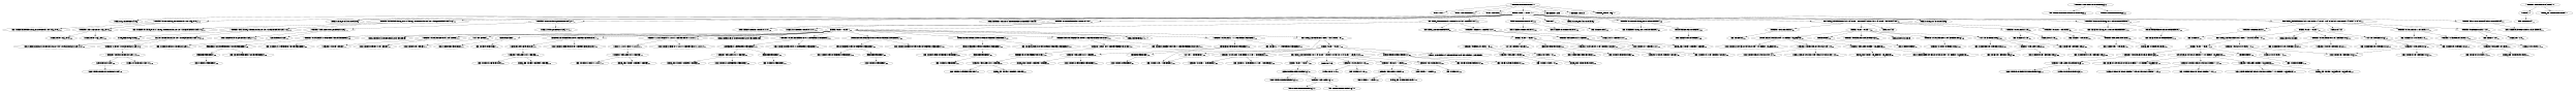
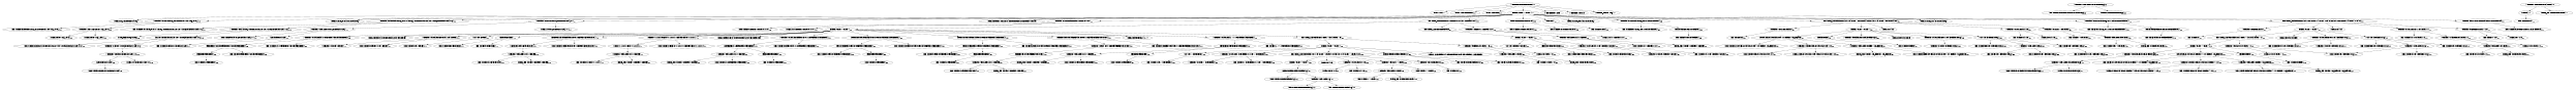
  digraph {
    fontname=Lato
    node [fontname=Lato]
    edge [fontname=Lato]
    n1 [label=<(METHOD,removeOrphanFiles)<SUB>162</SUB>>]
    n2 [label=<(PARAM,this)<SUB>162</SUB>>]
    n3 [label=<(PARAM,Set nonOrphans)<SUB>162</SUB>>]
    n4 [label=<(PARAM,File toDir)<SUB>162</SUB>>]
    n5 [label=<(BLOCK,&lt;empty&gt;,&lt;empty&gt;)<SUB>162</SUB>>]
    n6 [label=<(MODIFIER,PRIVATE)>]
    n7 [label=<(MODIFIER,VIRTUAL)>]
    n8 [label=<(METHOD_RETURN,int[])<SUB>162</SUB>>]
    n9 [label=<(LOCAL,int[] removedCount: int[])>]
    n10 [label=<(&lt;operator&gt;.assignment,int[] removedCount = new int[] { 0, 0 })<SUB>163</SUB>>]
    n11 [label=<(LOCAL,String[] excls: java.lang.String[])>]
    n12 [label=<(&lt;operator&gt;.assignment,String[] excls = (String[]) nonOrphans.toArray(new String[nonOrphans.size() + 1]))<SUB>164</SUB>>]
    n13 [label=<(&lt;operator&gt;.assignment,excls[nonOrphans.size()] = &quot;&quot;)<SUB>167</SUB>>]
    n14 [label=<(LOCAL,DirectoryScanner ds: org.apache.tools.ant.DirectoryScanner)>]
    n15 [label=<(&lt;operator&gt;.assignment,DirectoryScanner ds = null)<SUB>169</SUB>>]
    n16 [label=<(CONTROL_STRUCTURE,if (syncTarget != null),if (syncTarget != null))<SUB>170</SUB>>]
    n17 [label=<(addExcludes,addExcludes(excls))<SUB>200</SUB>>]
    n18 [label=<(scan,scan())<SUB>202</SUB>>]
    n19 [label=<(LOCAL,String[] files: java.lang.String[])>]
    n20 [label=<(&lt;operator&gt;.assignment,String[] files = getIncludedFiles())<SUB>203</SUB>>]
    n21 [label=<(CONTROL_STRUCTURE,for (int i = 0; Some(i &lt; files.length); i++),for (int i = 0; Some(i &lt; files.length); i++))<SUB>204</SUB>>]
    n22 [label=<(LOCAL,String[] dirs: java.lang.String[])>]
    n23 [label=<(&lt;operator&gt;.assignment,String[] dirs = getIncludedDirectories())<SUB>210</SUB>>]
    n24 [label=<(CONTROL_STRUCTURE,for (int i = dirs.length - 1; Some(i &gt;= 0); --i),for (int i = dirs.length - 1; Some(i &gt;= 0); --i))<SUB>216</SUB>>]
    n25 [label=<(RETURN,return removedCount;,return removedCount;)<SUB>224</SUB>>]
    n26 [label=<(IDENTIFIER,removedCount,int[] removedCount = new int[] { 0, 0 })<SUB>163</SUB>>]
    n27 [label=<(&lt;operator&gt;.arrayInitializer,new int[] { 0, 0 })<SUB>163</SUB>>]
    n28 [label=<(IDENTIFIER,excls,String[] excls = (String[]) nonOrphans.toArray(new String[nonOrphans.size() + 1]))<SUB>164</SUB>>]
    n29 [label=<(&lt;operator&gt;.cast,(String[]) nonOrphans.toArray(new String[nonOrphans.size() + 1]))<SUB>165</SUB>>]
    n30 [label=<(&lt;operator&gt;.indexAccess,excls[nonOrphans.size()])<SUB>167</SUB>>]
    n31 [label=<(LITERAL,&quot;&quot;,excls[nonOrphans.size()] = &quot;&quot;)<SUB>167</SUB>>]
    n32 [label=<(IDENTIFIER,ds,DirectoryScanner ds = null)<SUB>169</SUB>>]
    n33 [label=<(LITERAL,null,DirectoryScanner ds = null)<SUB>169</SUB>>]
    n34 [label=<(&lt;operator&gt;.notEquals,syncTarget != null)<SUB>170</SUB>>]
    n35 [label=<(BLOCK,&lt;empty&gt;,&lt;empty&gt;)<SUB>170</SUB>>]
    n36 [label=<(CONTROL_STRUCTURE,else,else)<SUB>196</SUB>>]
    n37 [label=<(IDENTIFIER,ds,addExcludes(excls))<SUB>200</SUB>>]
    n38 [label=<(IDENTIFIER,excls,addExcludes(excls))<SUB>200</SUB>>]
    n39 [label=<(IDENTIFIER,ds,scan())<SUB>202</SUB>>]
    n40 [label=<(IDENTIFIER,files,String[] files = getIncludedFiles())<SUB>203</SUB>>]
    n41 [label=<(getIncludedFiles,getIncludedFiles())<SUB>203</SUB>>]
    n42 [label=<(LOCAL,int i: int)>]
    n43 [label=<(&lt;operator&gt;.assignment,int i = 0)<SUB>204</SUB>>]
    n44 [label=<(&lt;operator&gt;.lessThan,i &lt; files.length)<SUB>204</SUB>>]
    n45 [label=<(&lt;operator&gt;.postIncrement,i++)<SUB>204</SUB>>]
    n46 [label=<(BLOCK,&lt;empty&gt;,&lt;empty&gt;)<SUB>204</SUB>>]
    n47 [label=<(IDENTIFIER,dirs,String[] dirs = getIncludedDirectories())<SUB>210</SUB>>]
    n48 [label=<(getIncludedDirectories,getIncludedDirectories())<SUB>210</SUB>>]
    n49 [label=<(LOCAL,int i: int)>]
    n50 [label=<(&lt;operator&gt;.assignment,int i = dirs.length - 1)<SUB>216</SUB>>]
    n51 [label=<(&lt;operator&gt;.greaterEqualsThan,i &gt;= 0)<SUB>216</SUB>>]
    n52 [label=<(&lt;operator&gt;.preDecrement,--i)<SUB>216</SUB>>]
    n53 [label=<(BLOCK,&lt;empty&gt;,&lt;empty&gt;)<SUB>216</SUB>>]
    n54 [label=<(IDENTIFIER,removedCount,return removedCount;)<SUB>224</SUB>>]
    n55 [label=<(LITERAL,0,new int[] { 0, 0 })<SUB>163</SUB>>]
    n56 [label=<(LITERAL,0,new int[] { 0, 0 })<SUB>163</SUB>>]
    n57 [label=<(TYPE_REF,String[],String[])<SUB>165</SUB>>]
    n58 [label=<(toArray,nonOrphans.toArray(new String[nonOrphans.size() + 1]))<SUB>165</SUB>>]
    n59 [label=<(IDENTIFIER,nonOrphans,nonOrphans.toArray(new String[nonOrphans.size() + 1]))<SUB>165</SUB>>]
    n60 [label=<(&lt;operator&gt;.alloc,new String[nonOrphans.size() + 1])>]
    n61 [label=<(&lt;operator&gt;.addition,nonOrphans.size() + 1)<SUB>165</SUB>>]
    n62 [label=<(size,nonOrphans.size())<SUB>165</SUB>>]
    n63 [label=<(LITERAL,1,nonOrphans.size() + 1)<SUB>165</SUB>>]
    n64 [label=<(IDENTIFIER,nonOrphans,nonOrphans.size())<SUB>165</SUB>>]
    n65 [label=<(IDENTIFIER,excls,excls[nonOrphans.size()] = &quot;&quot;)<SUB>167</SUB>>]
    n66 [label=<(size,nonOrphans.size())<SUB>167</SUB>>]
    n67 [label=<(IDENTIFIER,nonOrphans,nonOrphans.size())<SUB>167</SUB>>]
    n68 [label=<(&lt;operator&gt;.fieldAccess,this.syncTarget)<SUB>170</SUB>>]
    n69 [label=<(LITERAL,null,syncTarget != null)<SUB>170</SUB>>]
    n70 [label=<(LOCAL,FileSet fs: org.apache.tools.ant.types.FileSet)>]
    n71 [label=<(&lt;operator&gt;.assignment,FileSet fs = new FileSet())<SUB>171</SUB>>]
    n72 [label=<(&lt;init&gt;,new FileSet())<SUB>171</SUB>>]
    n73 [label=<(setDir,setDir(toDir))<SUB>172</SUB>>]
    n74 [label=<(setCaseSensitive,setCaseSensitive(syncTarget.isCaseSensitive()))<SUB>173</SUB>>]
    n75 [label=<(setFollowSymlinks,setFollowSymlinks(syncTarget.isFollowSymlinks()))<SUB>174</SUB>>]
    n76 [label=<(LOCAL,PatternSet ps: org.apache.tools.ant.types.PatternSet)>]
    n77 [label=<(&lt;operator&gt;.assignment,PatternSet ps = mergePatterns(getProject()))<SUB>179</SUB>>]
    n78 [label=<(appendExcludes,appendExcludes(ps.getIncludePatterns(getProject())))<SUB>180</SUB>>]
    n79 [label=<(appendIncludes,appendIncludes(ps.getExcludePatterns(getProject())))<SUB>181</SUB>>]
    n80 [label=<(setDefaultexcludes,setDefaultexcludes(!syncTarget.getDefaultexcludes()))<SUB>182</SUB>>]
    n81 [label=<(LOCAL,FileSelector[] s: ANY)>]
    n82 [label=<(&lt;operator&gt;.assignment,ANY s = getSelectors(getProject()))<SUB>187</SUB>>]
    n83 [label=<(CONTROL_STRUCTURE,if (s.length &gt; 0),if (s.length &gt; 0))<SUB>188</SUB>>]
    n84 [label=<(&lt;operator&gt;.assignment,ds = getDirectoryScanner(getProject()))<SUB>195</SUB>>]
    n85 [label=<(BLOCK,&lt;empty&gt;,&lt;empty&gt;)<SUB>196</SUB>>]
    n86 [label=<(IDENTIFIER,this,syncTarget != null)<SUB>170</SUB>>]
    n87 [label=<(FIELD_IDENTIFIER,syncTarget,syncTarget)<SUB>170</SUB>>]
    n88 [label=<(IDENTIFIER,fs,FileSet fs = new FileSet())<SUB>171</SUB>>]
    n89 [label=<(&lt;operator&gt;.alloc,new FileSet())<SUB>171</SUB>>]
    n90 [label=<(IDENTIFIER,fs,new FileSet())<SUB>171</SUB>>]
    n91 [label=<(IDENTIFIER,fs,setDir(toDir))<SUB>172</SUB>>]
    n92 [label=<(IDENTIFIER,toDir,setDir(toDir))<SUB>172</SUB>>]
    n93 [label=<(IDENTIFIER,fs,setCaseSensitive(syncTarget.isCaseSensitive()))<SUB>173</SUB>>]
    n94 [label=<(isCaseSensitive,isCaseSensitive())<SUB>173</SUB>>]
    n95 [label=<(IDENTIFIER,fs,setFollowSymlinks(syncTarget.isFollowSymlinks()))<SUB>174</SUB>>]
    n96 [label=<(isFollowSymlinks,isFollowSymlinks())<SUB>174</SUB>>]
    n97 [label=<(IDENTIFIER,ps,PatternSet ps = mergePatterns(getProject()))<SUB>179</SUB>>]
    n98 [label=<(mergePatterns,mergePatterns(getProject()))<SUB>179</SUB>>]
    n99 [label=<(IDENTIFIER,fs,appendExcludes(ps.getIncludePatterns(getProject())))<SUB>180</SUB>>]
    n100 [label=<(getIncludePatterns,getIncludePatterns(getProject()))<SUB>180</SUB>>]
    n101 [label=<(IDENTIFIER,fs,appendIncludes(ps.getExcludePatterns(getProject())))<SUB>181</SUB>>]
    n102 [label=<(getExcludePatterns,getExcludePatterns(getProject()))<SUB>181</SUB>>]
    n103 [label=<(IDENTIFIER,fs,setDefaultexcludes(!syncTarget.getDefaultexcludes()))<SUB>182</SUB>>]
    n104 [label=<(&lt;operator&gt;.logicalNot,!syncTarget.getDefaultexcludes())<SUB>182</SUB>>]
    n105 [label=<(IDENTIFIER,s,ANY s = getSelectors(getProject()))<SUB>187</SUB>>]
    n106 [label=<(getSelectors,getSelectors(getProject()))<SUB>187</SUB>>]
    n107 [label=<(&lt;operator&gt;.greaterThan,s.length &gt; 0)<SUB>188</SUB>>]
    n108 [label=<(BLOCK,&lt;empty&gt;,&lt;empty&gt;)<SUB>188</SUB>>]
    n109 [label=<(IDENTIFIER,ds,ds = getDirectoryScanner(getProject()))<SUB>195</SUB>>]
    n110 [label=<(getDirectoryScanner,getDirectoryScanner(getProject()))<SUB>195</SUB>>]
    n111 [label=<(&lt;operator&gt;.fieldAccess,this.syncTarget)<SUB>173</SUB>>]
    n112 [label=<(IDENTIFIER,this,isCaseSensitive())<SUB>173</SUB>>]
    n113 [label=<(FIELD_IDENTIFIER,syncTarget,syncTarget)<SUB>173</SUB>>]
    n114 [label=<(&lt;operator&gt;.fieldAccess,this.syncTarget)<SUB>174</SUB>>]
    n115 [label=<(IDENTIFIER,this,isFollowSymlinks())<SUB>174</SUB>>]
    n116 [label=<(FIELD_IDENTIFIER,syncTarget,syncTarget)<SUB>174</SUB>>]
    n117 [label=<(&lt;operator&gt;.fieldAccess,this.syncTarget)<SUB>179</SUB>>]
    n118 [label=<(getProject,getProject())<SUB>179</SUB>>]
    n119 [label=<(IDENTIFIER,this,mergePatterns(getProject()))<SUB>179</SUB>>]
    n120 [label=<(FIELD_IDENTIFIER,syncTarget,syncTarget)<SUB>179</SUB>>]
    n121 [label=<(IDENTIFIER,this,getProject())<SUB>179</SUB>>]
    n122 [label=<(IDENTIFIER,ps,getIncludePatterns(getProject()))<SUB>180</SUB>>]
    n123 [label=<(getProject,getProject())<SUB>180</SUB>>]
    n124 [label=<(IDENTIFIER,this,getProject())<SUB>180</SUB>>]
    n125 [label=<(IDENTIFIER,ps,getExcludePatterns(getProject()))<SUB>181</SUB>>]
    n126 [label=<(getProject,getProject())<SUB>181</SUB>>]
    n127 [label=<(IDENTIFIER,this,getProject())<SUB>181</SUB>>]
    n128 [label=<(getDefaultexcludes,getDefaultexcludes())<SUB>182</SUB>>]
    n129 [label=<(&lt;operator&gt;.fieldAccess,this.syncTarget)<SUB>182</SUB>>]
    n130 [label=<(IDENTIFIER,this,getDefaultexcludes())<SUB>182</SUB>>]
    n131 [label=<(FIELD_IDENTIFIER,syncTarget,syncTarget)<SUB>182</SUB>>]
    n132 [label=<(&lt;operator&gt;.fieldAccess,this.syncTarget)<SUB>187</SUB>>]
    n133 [label=<(getProject,getProject())<SUB>187</SUB>>]
    n134 [label=<(IDENTIFIER,this,getSelectors(getProject()))<SUB>187</SUB>>]
    n135 [label=<(FIELD_IDENTIFIER,syncTarget,syncTarget)<SUB>187</SUB>>]
    n136 [label=<(IDENTIFIER,this,getProject())<SUB>187</SUB>>]
    n137 [label=<(&lt;operator&gt;.fieldAccess,s.length)<SUB>188</SUB>>]
    n138 [label=<(LITERAL,0,s.length &gt; 0)<SUB>188</SUB>>]
    n139 [label=<(LOCAL,NoneSelector ns: org.apache.tools.ant.types.selectors.NoneSelector)>]
    n140 [label=<(&lt;operator&gt;.assignment,NoneSelector ns = new NoneSelector())<SUB>189</SUB>>]
    n141 [label=<(&lt;init&gt;,new NoneSelector())<SUB>189</SUB>>]
    n142 [label=<(CONTROL_STRUCTURE,for (int i = 0; Some(i &lt; s.length); i++),for (int i = 0; Some(i &lt; s.length); i++))<SUB>190</SUB>>]
    n143 [label=<(appendSelector,appendSelector(ns))<SUB>193</SUB>>]
    n144 [label=<(IDENTIFIER,s,s.length &gt; 0)<SUB>188</SUB>>]
    n145 [label=<(FIELD_IDENTIFIER,length,length)<SUB>188</SUB>>]
    n146 [label=<(IDENTIFIER,ns,NoneSelector ns = new NoneSelector())<SUB>189</SUB>>]
    n147 [label=<(&lt;operator&gt;.alloc,new NoneSelector())<SUB>189</SUB>>]
    n148 [label=<(IDENTIFIER,ns,new NoneSelector())<SUB>189</SUB>>]
    n149 [label=<(LOCAL,int i: int)>]
    n150 [label=<(&lt;operator&gt;.assignment,int i = 0)<SUB>190</SUB>>]
    n151 [label=<(&lt;operator&gt;.lessThan,i &lt; s.length)<SUB>190</SUB>>]
    n152 [label=<(&lt;operator&gt;.postIncrement,i++)<SUB>190</SUB>>]
    n153 [label=<(BLOCK,&lt;empty&gt;,&lt;empty&gt;)<SUB>190</SUB>>]
    n154 [label=<(IDENTIFIER,fs,appendSelector(ns))<SUB>193</SUB>>]
    n155 [label=<(IDENTIFIER,ns,appendSelector(ns))<SUB>193</SUB>>]
    n156 [label=<(IDENTIFIER,i,int i = 0)<SUB>190</SUB>>]
    n157 [label=<(LITERAL,0,int i = 0)<SUB>190</SUB>>]
    n158 [label=<(IDENTIFIER,i,i &lt; s.length)<SUB>190</SUB>>]
    n159 [label=<(&lt;operator&gt;.fieldAccess,s.length)<SUB>190</SUB>>]
    n160 [label=<(IDENTIFIER,i,i++)<SUB>190</SUB>>]
    n161 [label=<(appendSelector,appendSelector(s[i]))<SUB>191</SUB>>]
    n162 [label=<(IDENTIFIER,s,i &lt; s.length)<SUB>190</SUB>>]
    n163 [label=<(FIELD_IDENTIFIER,length,length)<SUB>190</SUB>>]
    n164 [label=<(IDENTIFIER,ns,appendSelector(s[i]))<SUB>191</SUB>>]
    n165 [label=<(&lt;operator&gt;.indexAccess,s[i])<SUB>191</SUB>>]
    n166 [label=<(IDENTIFIER,s,appendSelector(s[i]))<SUB>191</SUB>>]
    n167 [label=<(IDENTIFIER,i,appendSelector(s[i]))<SUB>191</SUB>>]
    n168 [label=<(IDENTIFIER,fs,getDirectoryScanner(getProject()))<SUB>195</SUB>>]
    n169 [label=<(getProject,getProject())<SUB>195</SUB>>]
    n170 [label=<(IDENTIFIER,this,getProject())<SUB>195</SUB>>]
    n171 [label=<(&lt;operator&gt;.assignment,ds = new DirectoryScanner())<SUB>197</SUB>>]
    n172 [label=<(&lt;init&gt;,new DirectoryScanner())<SUB>197</SUB>>]
    n173 [label=<(setBasedir,setBasedir(toDir))<SUB>198</SUB>>]
    n174 [label=<(IDENTIFIER,ds,ds = new DirectoryScanner())<SUB>197</SUB>>]
    n175 [label=<(&lt;operator&gt;.alloc,new DirectoryScanner())<SUB>197</SUB>>]
    n176 [label=<(IDENTIFIER,ds,setBasedir(toDir))<SUB>198</SUB>>]
    n177 [label=<(IDENTIFIER,toDir,setBasedir(toDir))<SUB>198</SUB>>]
    n178 [label=<(IDENTIFIER,ds,getIncludedFiles())<SUB>203</SUB>>]
    n179 [label=<(IDENTIFIER,i,int i = 0)<SUB>204</SUB>>]
    n180 [label=<(LITERAL,0,int i = 0)<SUB>204</SUB>>]
    n181 [label=<(IDENTIFIER,i,i &lt; files.length)<SUB>204</SUB>>]
    n182 [label=<(&lt;operator&gt;.fieldAccess,files.length)<SUB>204</SUB>>]
    n183 [label=<(IDENTIFIER,i,i++)<SUB>204</SUB>>]
    n184 [label=<(LOCAL,File f: java.io.File)>]
    n185 [label=<(&lt;operator&gt;.assignment,File f = new File(toDir, files[i]))<SUB>205</SUB>>]
    n186 [label=<(&lt;init&gt;,new File(toDir, files[i]))<SUB>205</SUB>>]
    n187 [label=<(log,log(&quot;Removing orphan file: &quot; + f, Project.MSG_DEBUG))<SUB>206</SUB>>]
    n188 [label=<(delete,f.delete())<SUB>207</SUB>>]
    n189 [label=<(&lt;operator&gt;.preIncrement,++removedCount[1])<SUB>208</SUB>>]
    n190 [label=<(IDENTIFIER,files,i &lt; files.length)<SUB>204</SUB>>]
    n191 [label=<(FIELD_IDENTIFIER,length,length)<SUB>204</SUB>>]
    n192 [label=<(&lt;operator&gt;.alloc,new File(toDir, files[i]))<SUB>205</SUB>>]
    n193 [label=<(IDENTIFIER,f,new File(toDir, files[i]))<SUB>205</SUB>>]
    n194 [label=<(IDENTIFIER,toDir,new File(toDir, files[i]))<SUB>205</SUB>>]
    n195 [label=<(&lt;operator&gt;.indexAccess,files[i])<SUB>205</SUB>>]
    n196 [label=<(IDENTIFIER,this,log(&quot;Removing orphan file: &quot; + f, Project.MSG_DEBUG))<SUB>206</SUB>>]
    n197 [label=<(&lt;operator&gt;.addition,&quot;Removing orphan file: &quot; + f)<SUB>206</SUB>>]
    n198 [label=<(&lt;operator&gt;.fieldAccess,Project.MSG_DEBUG)<SUB>206</SUB>>]
    n199 [label=<(IDENTIFIER,f,f.delete())<SUB>207</SUB>>]
    n200 [label=<(IDENTIFIER,f,File f = new File(toDir, files[i]))<SUB>205</SUB>>]
    n201 [label=<(IDENTIFIER,files,new File(toDir, files[i]))<SUB>205</SUB>>]
    n202 [label=<(IDENTIFIER,i,new File(toDir, files[i]))<SUB>205</SUB>>]
    n203 [label=<(LITERAL,&quot;Removing orphan file: &quot;,&quot;Removing orphan file: &quot; + f)<SUB>206</SUB>>]
    n204 [label=<(IDENTIFIER,f,&quot;Removing orphan file: &quot; + f)<SUB>206</SUB>>]
    n205 [label=<(IDENTIFIER,Project,log(&quot;Removing orphan file: &quot; + f, Project.MSG_DEBUG))<SUB>206</SUB>>]
    n206 [label=<(FIELD_IDENTIFIER,MSG_DEBUG,MSG_DEBUG)<SUB>206</SUB>>]
    n207 [label=<(&lt;operator&gt;.indexAccess,removedCount[1])<SUB>208</SUB>>]
    n208 [label=<(IDENTIFIER,removedCount,++removedCount[1])<SUB>208</SUB>>]
    n209 [label=<(LITERAL,1,++removedCount[1])<SUB>208</SUB>>]
    n210 [label=<(IDENTIFIER,ds,getIncludedDirectories())<SUB>210</SUB>>]
    n211 [label=<(IDENTIFIER,i,int i = dirs.length - 1)<SUB>216</SUB>>]
    n212 [label=<(&lt;operator&gt;.subtraction,dirs.length - 1)<SUB>216</SUB>>]
    n213 [label=<(IDENTIFIER,i,i &gt;= 0)<SUB>216</SUB>>]
    n214 [label=<(LITERAL,0,i &gt;= 0)<SUB>216</SUB>>]
    n215 [label=<(IDENTIFIER,i,--i)<SUB>216</SUB>>]
    n216 [label=<(LOCAL,File f: java.io.File)>]
    n217 [label=<(&lt;operator&gt;.assignment,File f = new File(toDir, dirs[i]))<SUB>217</SUB>>]
    n218 [label=<(&lt;init&gt;,new File(toDir, dirs[i]))<SUB>217</SUB>>]
    n219 [label=<(CONTROL_STRUCTURE,if (f.list().length &lt; 1),if (f.list().length &lt; 1))<SUB>218</SUB>>]
    n220 [label=<(&lt;operator&gt;.fieldAccess,dirs.length)<SUB>216</SUB>>]
    n221 [label=<(LITERAL,1,dirs.length - 1)<SUB>216</SUB>>]
    n222 [label=<(IDENTIFIER,dirs,dirs.length - 1)<SUB>216</SUB>>]
    n223 [label=<(FIELD_IDENTIFIER,length,length)<SUB>216</SUB>>]
    n224 [label=<(IDENTIFIER,f,File f = new File(toDir, dirs[i]))<SUB>217</SUB>>]
    n225 [label=<(&lt;operator&gt;.alloc,new File(toDir, dirs[i]))<SUB>217</SUB>>]
    n226 [label=<(IDENTIFIER,f,new File(toDir, dirs[i]))<SUB>217</SUB>>]
    n227 [label=<(IDENTIFIER,toDir,new File(toDir, dirs[i]))<SUB>217</SUB>>]
    n228 [label=<(&lt;operator&gt;.indexAccess,dirs[i])<SUB>217</SUB>>]
    n229 [label=<(&lt;operator&gt;.lessThan,f.list().length &lt; 1)<SUB>218</SUB>>]
    n230 [label=<(BLOCK,&lt;empty&gt;,&lt;empty&gt;)<SUB>218</SUB>>]
    n231 [label=<(IDENTIFIER,dirs,new File(toDir, dirs[i]))<SUB>217</SUB>>]
    n232 [label=<(IDENTIFIER,i,new File(toDir, dirs[i]))<SUB>217</SUB>>]
    n233 [label=<(LITERAL,1,f.list().length &lt; 1)<SUB>218</SUB>>]
    n234 [label=<(log,log(&quot;Removing orphan directory: &quot; + f, Project.MSG_DEBUG))<SUB>219</SUB>>]
    n235 [label=<(delete,f.delete())<SUB>220</SUB>>]
    n236 [label=<(&lt;operator&gt;.preIncrement,++removedCount[0])<SUB>221</SUB>>]
    n237 [label=<(&lt;operator&gt;.fieldAccess,f.list().length)<SUB>218</SUB>>]
    n238 [label=<(list,f.list())<SUB>218</SUB>>]
    n239 [label=<(FIELD_IDENTIFIER,length,length)<SUB>218</SUB>>]
    n240 [label=<(IDENTIFIER,f,f.list())<SUB>218</SUB>>]
    n241 [label=<(IDENTIFIER,this,log(&quot;Removing orphan directory: &quot; + f, Project.MSG_DEBUG))<SUB>219</SUB>>]
    n242 [label=<(&lt;operator&gt;.addition,&quot;Removing orphan directory: &quot; + f)<SUB>219</SUB>>]
    n243 [label=<(&lt;operator&gt;.fieldAccess,Project.MSG_DEBUG)<SUB>219</SUB>>]
    n244 [label=<(IDENTIFIER,f,f.delete())<SUB>220</SUB>>]
    n245 [label=<(&lt;operator&gt;.indexAccess,removedCount[0])<SUB>221</SUB>>]
    n246 [label=<(LITERAL,&quot;Removing orphan directory: &quot;,&quot;Removing orphan directory: &quot; + f)<SUB>219</SUB>>]
    n247 [label=<(IDENTIFIER,f,&quot;Removing orphan directory: &quot; + f)<SUB>219</SUB>>]
    n248 [label=<(IDENTIFIER,Project,log(&quot;Removing orphan directory: &quot; + f, Project.MSG_DEBUG))<SUB>219</SUB>>]
    n249 [label=<(FIELD_IDENTIFIER,MSG_DEBUG,MSG_DEBUG)<SUB>219</SUB>>]
    n250 [label=<(IDENTIFIER,removedCount,++removedCount[0])<SUB>221</SUB>>]
    n251 [label=<(LITERAL,0,++removedCount[0])<SUB>221</SUB>>]
    n1 -> n2
    n1 -> n3
    n1 -> n4
    n1 -> n5
    n1 -> n6
    n1 -> n7
    n1 -> n8
    n5 -> n9
    n5 -> n10
    n5 -> n11
    n5 -> n12
    n5 -> n13
    n5 -> n14
    n5 -> n15
    n5 -> n16
    n5 -> n17
    n5 -> n18
    n5 -> n19
    n5 -> n20
    n5 -> n21
    n5 -> n22
    n5 -> n23
    n5 -> n24
    n5 -> n25
    n10 -> n26
    n10 -> n27
    n12 -> n28
    n12 -> n29
    n13 -> n30
    n13 -> n31
    n15 -> n32
    n15 -> n33
    n16 -> n34
    n16 -> n35
    n16 -> n36
    n17 -> n37
    n17 -> n38
    n18 -> n39
    n20 -> n40
    n20 -> n41
    n21 -> n42
    n21 -> n43
    n21 -> n44
    n21 -> n45
    n21 -> n46
    n23 -> n47
    n23 -> n48
    n24 -> n49
    n24 -> n50
    n24 -> n51
    n24 -> n52
    n24 -> n53
    n25 -> n54
    n27 -> n55
    n27 -> n56
    n29 -> n57
    n29 -> n58
    n30 -> n65
    n30 -> n66
    n34 -> n68
    n34 -> n69
    n35 -> n70
    n35 -> n71
    n35 -> n72
    n35 -> n73
    n35 -> n74
    n35 -> n75
    n35 -> n76
    n35 -> n77
    n35 -> n78
    n35 -> n79
    n35 -> n80
    n35 -> n81
    n35 -> n82
    n35 -> n83
    n35 -> n84
    n36 -> n85
    n41 -> n178
    n43 -> n179
    n43 -> n180
    n44 -> n181
    n44 -> n182
    n45 -> n183
    n46 -> n184
    n46 -> n185
    n46 -> n186
    n46 -> n187
    n46 -> n188
    n46 -> n189
    n48 -> n210
    n50 -> n211
    n50 -> n212
    n51 -> n213
    n51 -> n214
    n52 -> n215
    n53 -> n216
    n53 -> n217
    n53 -> n218
    n53 -> n219
    n58 -> n59
    n58 -> n60
    n60 -> n61
    n61 -> n62
    n61 -> n63
    n62 -> n64
    n66 -> n67
    n68 -> n86
    n68 -> n87
    n71 -> n88
    n71 -> n89
    n72 -> n90
    n73 -> n91
    n73 -> n92
    n74 -> n93
    n74 -> n94
    n75 -> n95
    n75 -> n96
    n77 -> n97
    n77 -> n98
    n78 -> n99
    n78 -> n100
    n79 -> n101
    n79 -> n102
    n80 -> n103
    n80 -> n104
    n82 -> n105
    n82 -> n106
-   n83 -> n148
+   n83 -> n107
    n83 -> n108
    n84 -> n109
    n84 -> n110
    n85 -> n171
    n85 -> n172
    n85 -> n173
    n94 -> n111
    n96 -> n114
    n98 -> n117
    n98 -> n118
    n100 -> n122
    n100 -> n123
    n102 -> n125
    n102 -> n126
    n104 -> n128
    n106 -> n132
    n106 -> n133
    n107 -> n137
    n107 -> n138
    n108 -> n139
    n108 -> n140
    n108 -> n141
    n108 -> n142
    n108 -> n143
    n110 -> n168
    n110 -> n169
    n111 -> n112
    n111 -> n113
    n114 -> n115
    n114 -> n116
    n117 -> n119
    n117 -> n120
    n118 -> n121
    n123 -> n124
    n126 -> n127
    n128 -> n129
    n129 -> n130
    n129 -> n131
    n132 -> n134
    n132 -> n135
    n133 -> n136
    n137 -> n144
    n137 -> n145
    n140 -> n146
    n140 -> n147
    n141 -> n148
    n142 -> n149
    n142 -> n150
    n142 -> n151
    n142 -> n152
    n142 -> n153
    n143 -> n154
    n143 -> n155
    n150 -> n156
    n150 -> n157
    n151 -> n158
    n151 -> n159
    n152 -> n160
    n153 -> n161
    n159 -> n162
    n159 -> n163
    n161 -> n164
    n161 -> n165
    n165 -> n166
    n165 -> n167
    n169 -> n170
    n171 -> n174
    n171 -> n175
    n173 -> n176
    n173 -> n177
    n182 -> n190
    n182 -> n191
    n185 -> n192
    n186 -> n193
    n186 -> n194
    n186 -> n195
    n187 -> n196
    n187 -> n197
    n187 -> n198
    n188 -> n199
    n193 -> n200
    n195 -> n201
    n195 -> n202
    n197 -> n203
    n197 -> n204
    n198 -> n205
    n198 -> n206
    n207 -> n208
    n207 -> n209
    n212 -> n220
    n212 -> n221
    n217 -> n224
    n217 -> n225
    n218 -> n226
    n218 -> n227
    n218 -> n228
    n219 -> n229
    n219 -> n230
    n220 -> n222
    n220 -> n223
    n228 -> n231
    n228 -> n232
    n229 -> n232
    n229 -> n233
    n230 -> n234
    n230 -> n235
    n230 -> n236
    n234 -> n241
    n234 -> n242
    n234 -> n243
    n235 -> n244
    n236 -> n245
    n237 -> n238
    n237 -> n239
    n238 -> n240
    n242 -> n246
    n242 -> n247
    n243 -> n248
    n243 -> n249
    n245 -> n250
    n245 -> n251
  }
